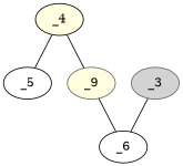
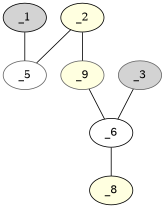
  graph {
    node [charge=0 chem=1 color=black fillcolor=lightyellow style=filled symbol="C  " x=3.7601 y=-0.5684]
    edge [valence=1]
-   _5 [fillcolor=white y=0.0194]
+   _1 [chem=4 fillcolor=lightgrey symbol="N  " x=4.5691]
+   _5 [color=gray40 fillcolor=white y=0.0194]
    _6 [fillcolor=white x=2.9511]
-   _4 [y=1.0194]
+   _8 [chem=4 symbol="N  " x=3.2601 y=-1.5194]
+   _4 [y=1.0194 label=_2]
    _9 [chem=2 color=gray40 symbol="O  " x=2.8941 y=1.5194]
    _3 [chem=7 color=gray40 fillcolor=lightgrey symbol="Cl " x=2 y=-0.2593]
+   _1 -- _5
+   _6 -- _8
    _4 -- _5
    _4 -- _9
    _9 -- _6 [valence=2]
    _3 -- _6
  }
